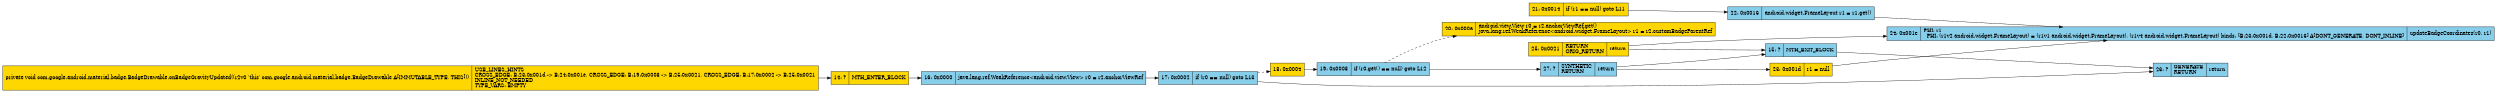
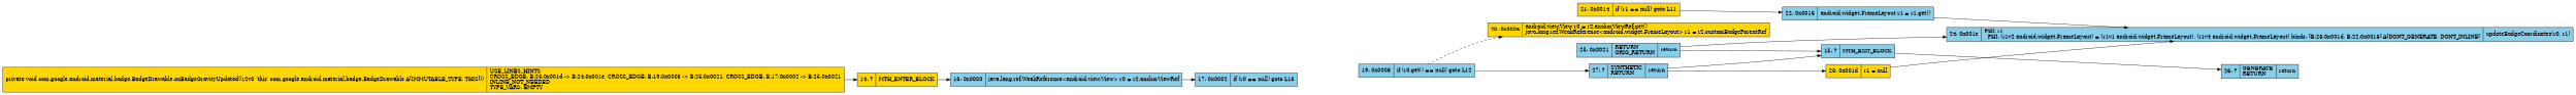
  digraph {
    rankdir=LR
    node [fillcolor=skyblue shape=record style=filled]
    n1 [fillcolor=gold label="{14\:\ ?|MTH_ENTER_BLOCK\l}"]
    n2 [label="{16\:\ 0x0000|java.lang.ref.WeakReference\<android.view.View\> r0 = r2.anchorViewRef\l}"]
    n3 [label="{17\:\ 0x0002|if (r0 == null) goto L13\l}"]
-   n4 [fillcolor=gold label="{18\:\ 0x0004}"]
    n5 [label="{26\:\ ?|GENERATE\lRETURN\l|return\l}"]
    n6 [label="{19\:\ 0x0008|if (r0.get() == null) goto L12\l}"]
    n7 [fillcolor=gold label="{20\:\ 0x000a|android.view.View r0 = r2.anchorViewRef.get()\ljava.lang.ref.WeakReference\<android.widget.FrameLayout\> r1 = r2.customBadgeParentRef\l}"]
    n8 [label="{27\:\ ?|SYNTHETIC\lRETURN\l|return\l}"]
    n9 [fillcolor=gold label="{23\:\ 0x001d|r1 = null\l}"]
    n10 [label="{15\:\ ?|MTH_EXIT_BLOCK\l}"]
    n11 [fillcolor=gold label="{21\:\ 0x0014|if (r1 == null) goto L11\l}"]
    n12 [label="{22\:\ 0x0016|android.widget.FrameLayout r1 = r1.get()\l}"]
    n13 [label="{24\:\ 0x001e|PHI: r1 \l  PHI: (r1v2 android.widget.FrameLayout) = (r1v1 android.widget.FrameLayout), (r1v4 android.widget.FrameLayout) binds: [B:23:0x001d, B:22:0x0016] A[DONT_GENERATE, DONT_INLINE]\l|updateBadgeCoordinates(r0, r1)\l}"]
-   n14 [fillcolor=gold label="{25\:\ 0x0021|RETURN\lORIG_RETURN\l|return\l}"]
+   n14 [label="{25\:\ 0x0021|RETURN\lORIG_RETURN\l|return\l}"]
    n15 [fillcolor=gold label="{private void com.google.android.material.badge.BadgeDrawable.onBadgeGravityUpdated((r2v0 'this' com.google.android.material.badge.BadgeDrawable A[IMMUTABLE_TYPE, THIS]))  | USE_LINES_HINTS\lCROSS_EDGE: B:23:0x001d \-\> B:24:0x001e, CROSS_EDGE: B:19:0x0008 \-\> B:25:0x0021, CROSS_EDGE: B:17:0x0002 \-\> B:25:0x0021\lINLINE_NOT_NEEDED\lTYPE_VARS: EMPTY\l}"]
    n1 -> n2
    n2 -> n3
-   n3 -> n4 [style=dashed]
-   n3 -> n5
-   n4 -> n6
    n6 -> n7 [style=dashed]
    n6 -> n8
    n8 -> n9
    n8 -> n10
    n9 -> n13
    n10 -> n5
    n11 -> n12 [style=solid]
    n12 -> n13
    n14 -> n10
    n14 -> n13
    n15 -> n1
  }
